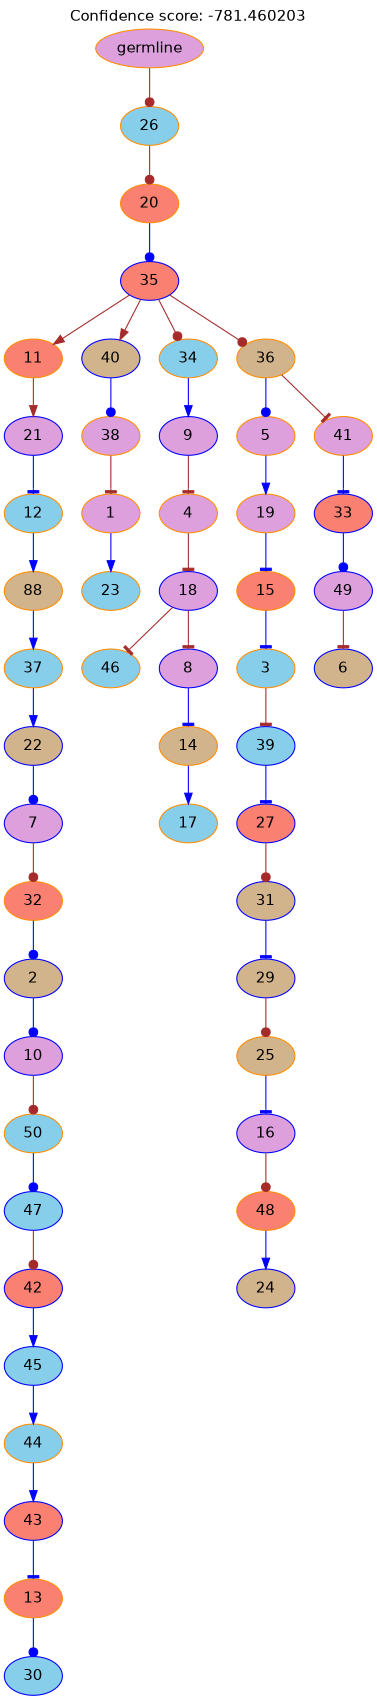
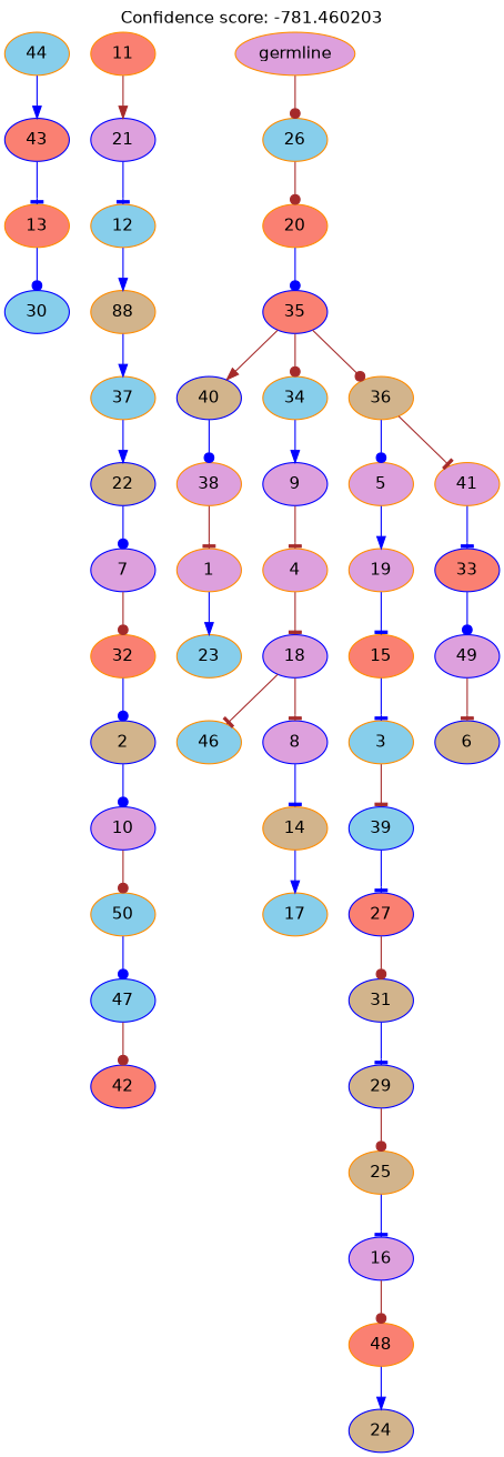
  digraph {
    fontname="DejaVu Sans"
    label="Confidence score: -781.460203"
    labelloc=t
    node [color=darkorange fillcolor=plum fontname="DejaVu Sans" style=filled]
    edge [arrowhead=dot color=blue fontname="DejaVu Sans"]
    n1 [fillcolor=salmon label=13]
    n2 [color=blue fillcolor=skyblue label=30]
    n3 [color=blue fillcolor=salmon label=43]
    n4 [fillcolor=skyblue label=44]
-   n5 [color=blue fillcolor=skyblue label=45]
    n6 [color=blue fillcolor=salmon label=42]
    n7 [color=blue fillcolor=skyblue label=47]
    n8 [fillcolor=skyblue label=50]
    n9 [color=blue label=10]
    n10 [color=blue fillcolor=tan label=2]
    n11 [fillcolor=salmon label=32]
    n12 [color=blue label=7]
    n13 [color=blue fillcolor=tan label=22]
    n14 [fillcolor=skyblue label=37]
    n15 [fillcolor=tan label=88]
    n16 [fillcolor=skyblue label=12]
    n17 [color=blue label=21]
    n18 [fillcolor=salmon label=11]
    n19 [fillcolor=skyblue label=23]
    n20 [fillcolor=skyblue label=46]
    n21 [label=1]
    n22 [label=38]
    n23 [color=blue fillcolor=tan label=40]
    n24 [fillcolor=tan label=14]
    n25 [fillcolor=skyblue label=17]
    n26 [color=blue label=8]
    n27 [color=blue label=18]
    n28 [label=4]
    n29 [color=blue label=9]
    n30 [fillcolor=skyblue label=34]
    n31 [fillcolor=salmon label=48]
    n32 [color=blue fillcolor=tan label=24]
    n33 [color=blue label=16]
    n34 [fillcolor=tan label=25]
    n35 [color=blue fillcolor=tan label=29]
    n36 [color=blue fillcolor=tan label=31]
    n37 [color=blue fillcolor=salmon label=27]
    n38 [color=blue fillcolor=skyblue label=39]
    n39 [fillcolor=skyblue label=3]
    n40 [fillcolor=salmon label=15]
    n41 [label=19]
    n42 [label=5]
    n43 [color=blue label=49]
    n44 [color=blue fillcolor=tan label=6]
    n45 [color=blue fillcolor=salmon label=33]
    n46 [label=41]
    n47 [fillcolor=tan label=36]
    n48 [color=blue fillcolor=salmon label=35]
    n49 [fillcolor=salmon label=20]
    n50 [fillcolor=skyblue label=26]
    n51 [label=germline]
    n1 -> n2
    n3 -> n1 [arrowhead=tee]
    n4 -> n3 [arrowhead=normal]
-   n5 -> n4 [arrowhead=normal]
-   n6 -> n5 [arrowhead=normal]
    n7 -> n6 [color=brown]
    n8 -> n7
    n9 -> n8 [color=brown]
    n10 -> n9
    n11 -> n10
    n12 -> n11 [color=brown]
    n13 -> n12
    n14 -> n13 [arrowhead=normal]
    n15 -> n14 [arrowhead=normal]
    n16 -> n15 [arrowhead=normal]
    n17 -> n16 [arrowhead=tee]
    n18 -> n17 [arrowhead=normal color=brown]
    n21 -> n19 [arrowhead=normal]
    n22 -> n21 [arrowhead=tee color=brown]
    n23 -> n22
    n24 -> n25 [arrowhead=normal]
    n26 -> n24 [arrowhead=tee]
    n27 -> n20 [arrowhead=tee color=brown]
    n27 -> n26 [arrowhead=tee color=brown]
    n28 -> n27 [arrowhead=tee color=brown]
    n29 -> n28 [arrowhead=tee color=brown]
    n30 -> n29 [arrowhead=normal]
    n31 -> n32 [arrowhead=normal]
    n33 -> n31 [color=brown]
    n34 -> n33 [arrowhead=tee]
    n35 -> n34 [color=brown]
    n36 -> n35 [arrowhead=tee]
    n37 -> n36 [color=brown]
    n38 -> n37 [arrowhead=tee]
    n39 -> n38 [arrowhead=tee color=brown]
    n40 -> n39 [arrowhead=tee]
    n41 -> n40 [arrowhead=tee]
    n42 -> n41 [arrowhead=normal]
    n43 -> n44 [arrowhead=tee color=brown]
    n45 -> n43
    n46 -> n45 [arrowhead=tee]
    n47 -> n42
    n47 -> n46 [arrowhead=tee color=brown]
-   n48 -> n18 [arrowhead=normal color=brown]
    n48 -> n23 [arrowhead=normal color=brown]
    n48 -> n30 [color=brown]
    n48 -> n47 [color=brown]
    n49 -> n48
    n50 -> n49 [color=brown]
    n51 -> n50 [color=brown]
  }
